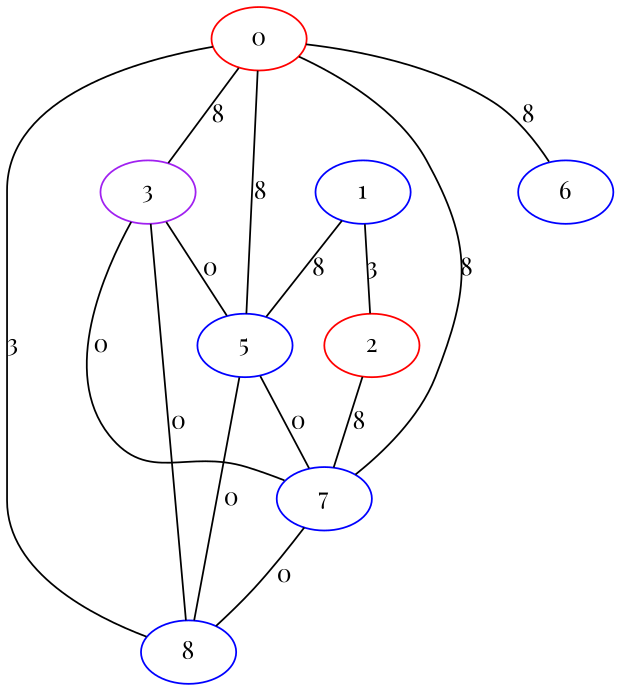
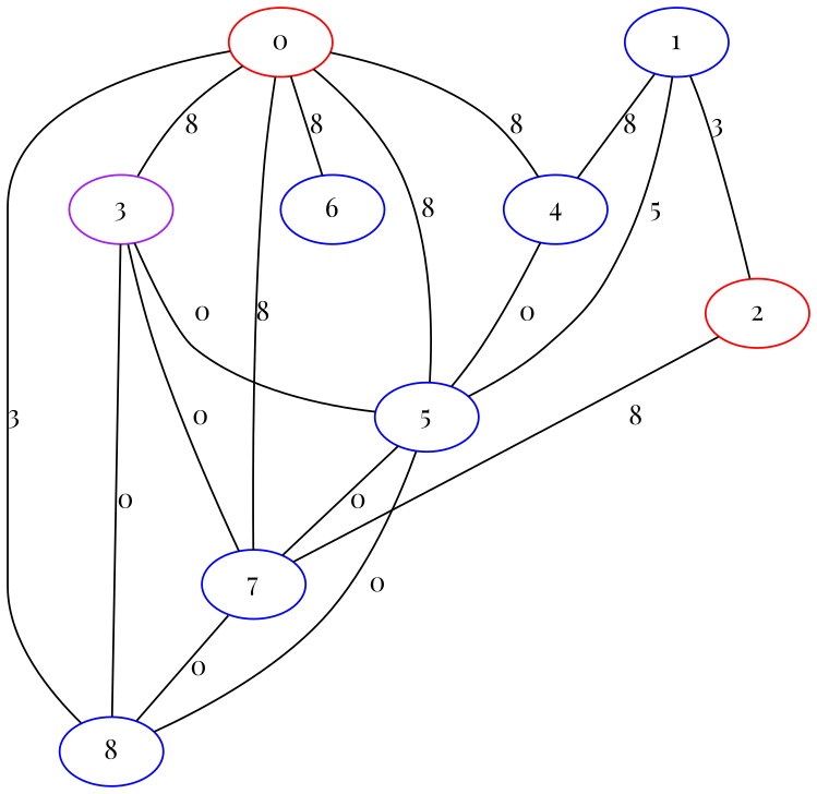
  graph {
    fontname="Playfair Display"
    node [color=blue fontname="Playfair Display" weight=3]
    edge [fontname="Playfair Display"]
    0 [color=red weight=1]
    3 [color=purple weight=4]
+   4
    5
    6
    7
    8
    1 [weight=1]
    2 [color=red weight=1]
    0 -- 3 [label=8]
+   0 -- 4 [label=8]
    0 -- 5 [label=8]
    0 -- 6 [label=8]
    0 -- 7 [label=8]
    0 -- 8 [label=3]
    3 -- 5 [label=0]
    3 -- 7 [label=0]
    3 -- 8 [label=0]
+   4 -- 5 [label=0]
    5 -- 7 [label=0]
    5 -- 8 [label=0]
    7 -- 8 [label=0]
-   1 -- 5 [label=8]
+   1 -- 4 [label=8]
+   1 -- 5 [label=5]
    1 -- 2 [label=3]
    2 -- 7 [label=8]
  }
